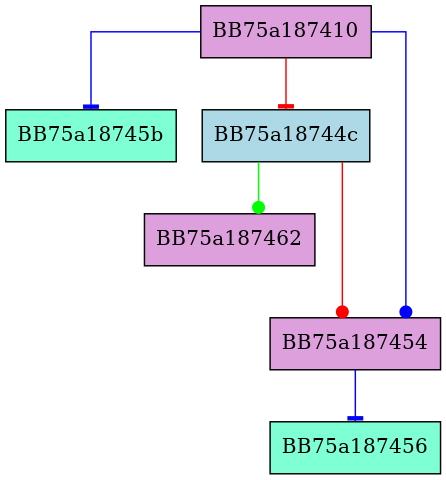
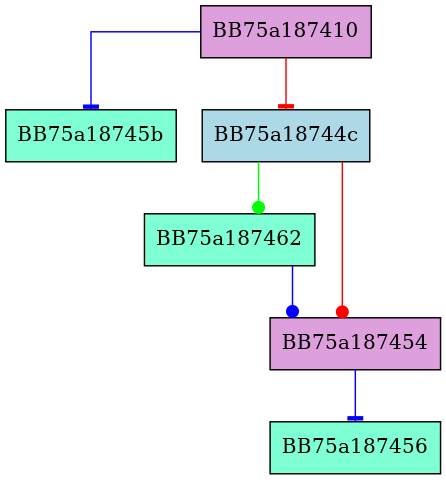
  digraph {
    splines=ortho
    node [fillcolor=aquamarine shape=box style=filled]
    edge [arrowhead=tee color=blue]
    BB75a187410 [fillcolor=plum]
    BB75a18745b
    BB75a18744c [fillcolor=lightblue]
-   BB75a187462 [fillcolor=plum]
+   BB75a187462
    BB75a187454 [fillcolor=plum]
    BB75a187456
    BB75a187410 -> BB75a18745b
    BB75a187410 -> BB75a18744c [color=red]
    BB75a18744c -> BB75a187462 [arrowhead=dot color=green]
    BB75a18744c -> BB75a187454 [arrowhead=dot color=red]
-   BB75a187410 -> BB75a187454 [arrowhead=dot]
+   BB75a187462 -> BB75a187454 [arrowhead=dot]
    BB75a187454 -> BB75a187456
  }
